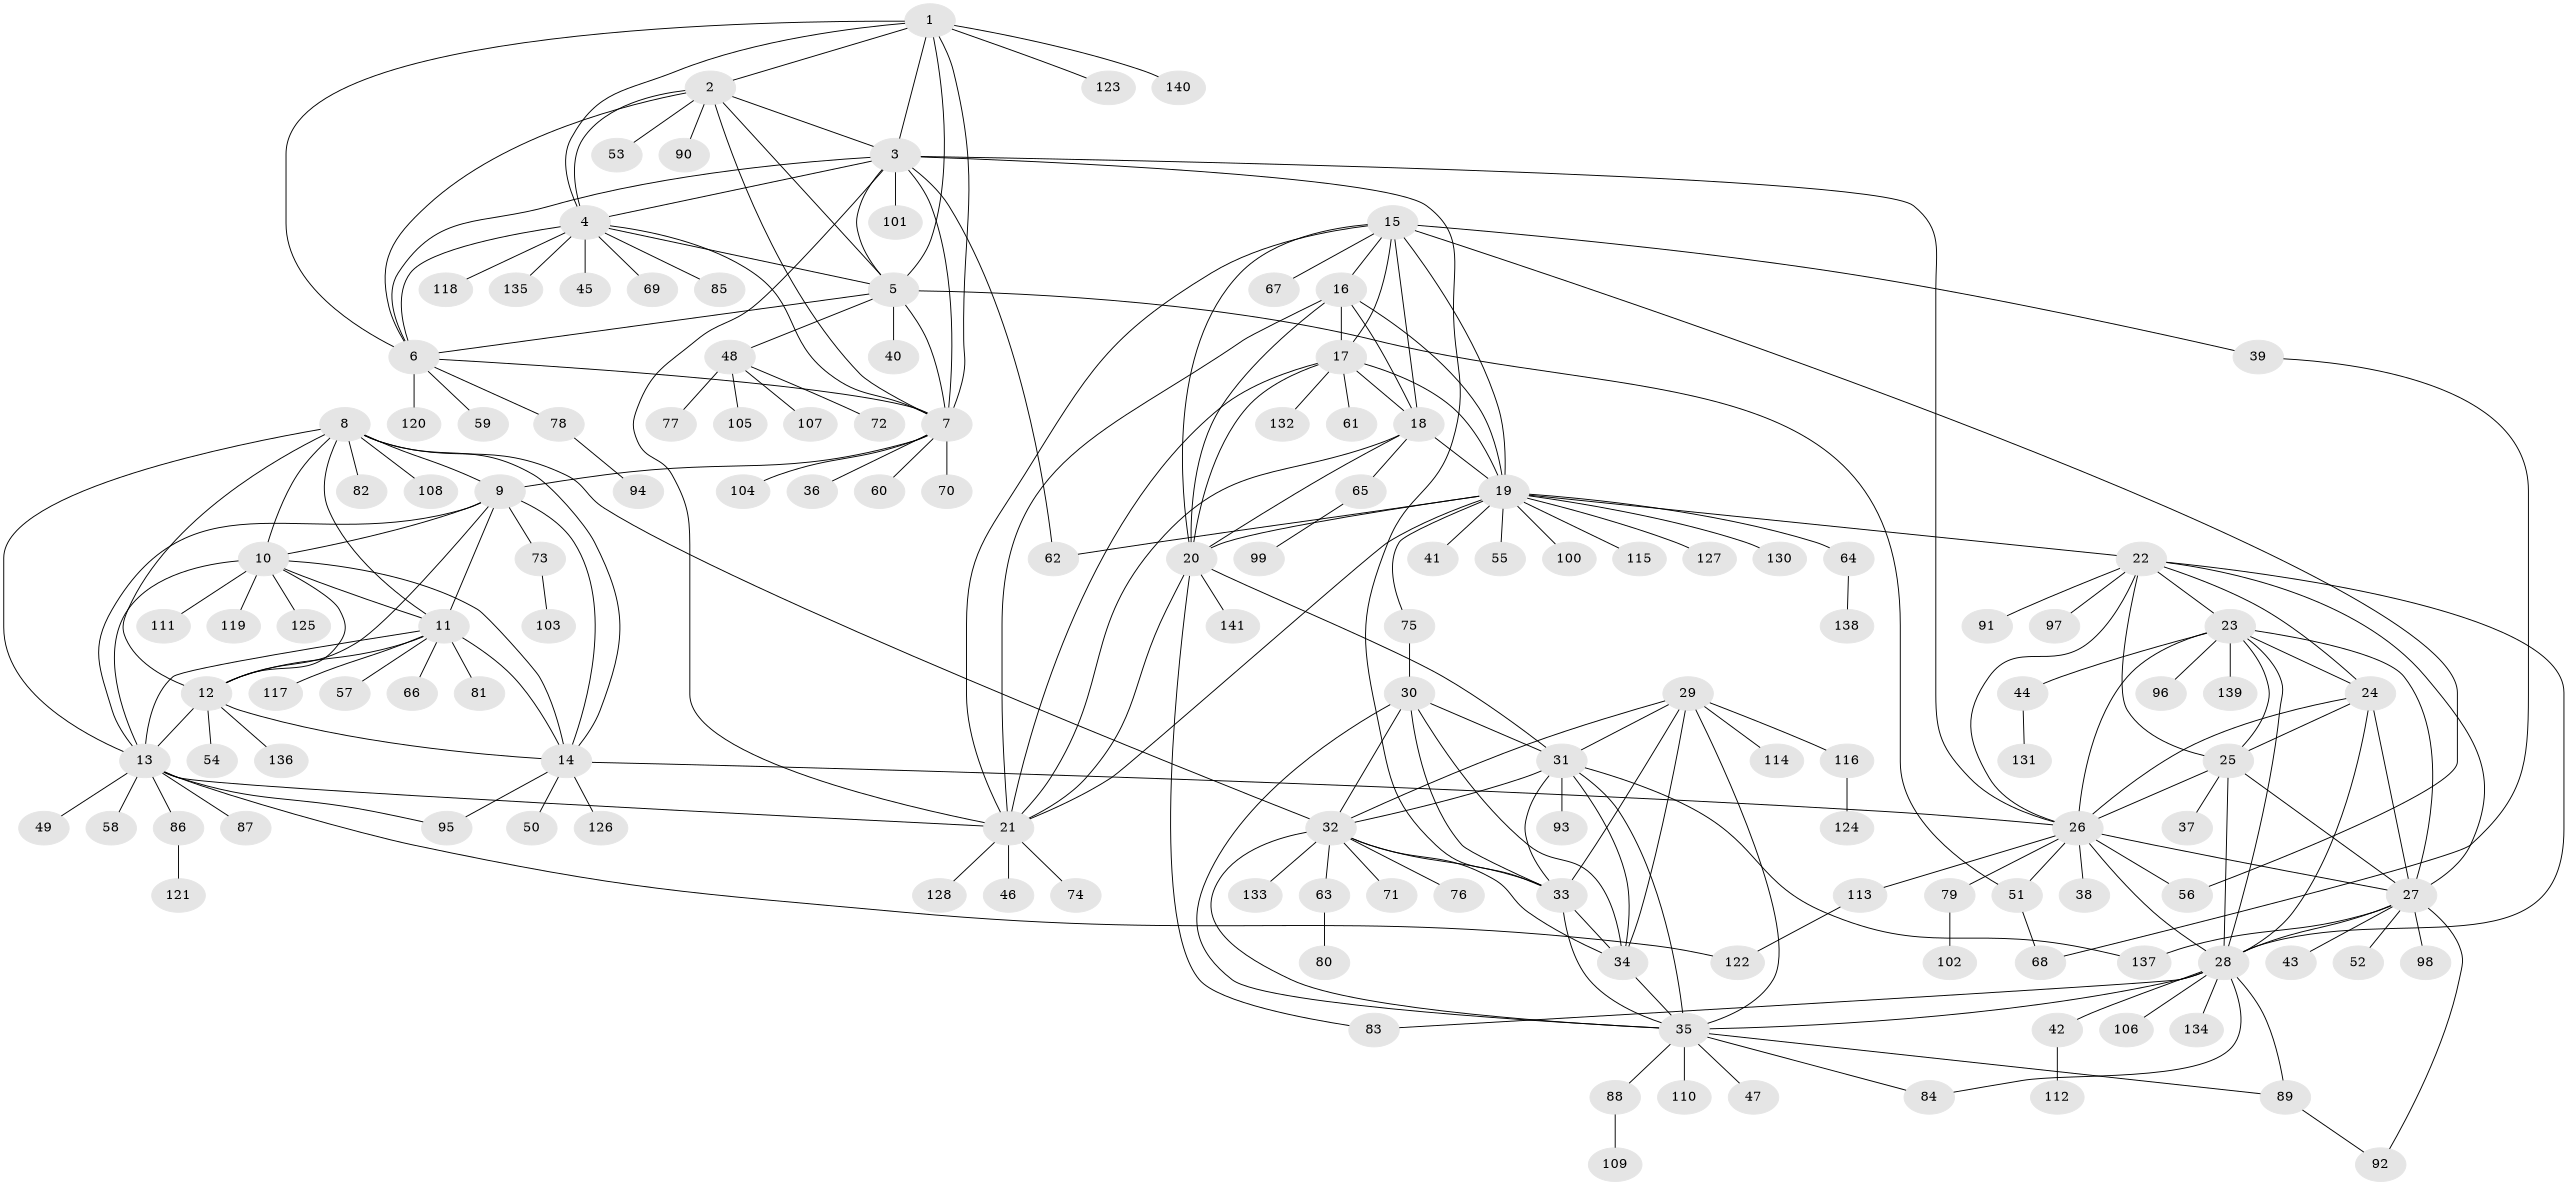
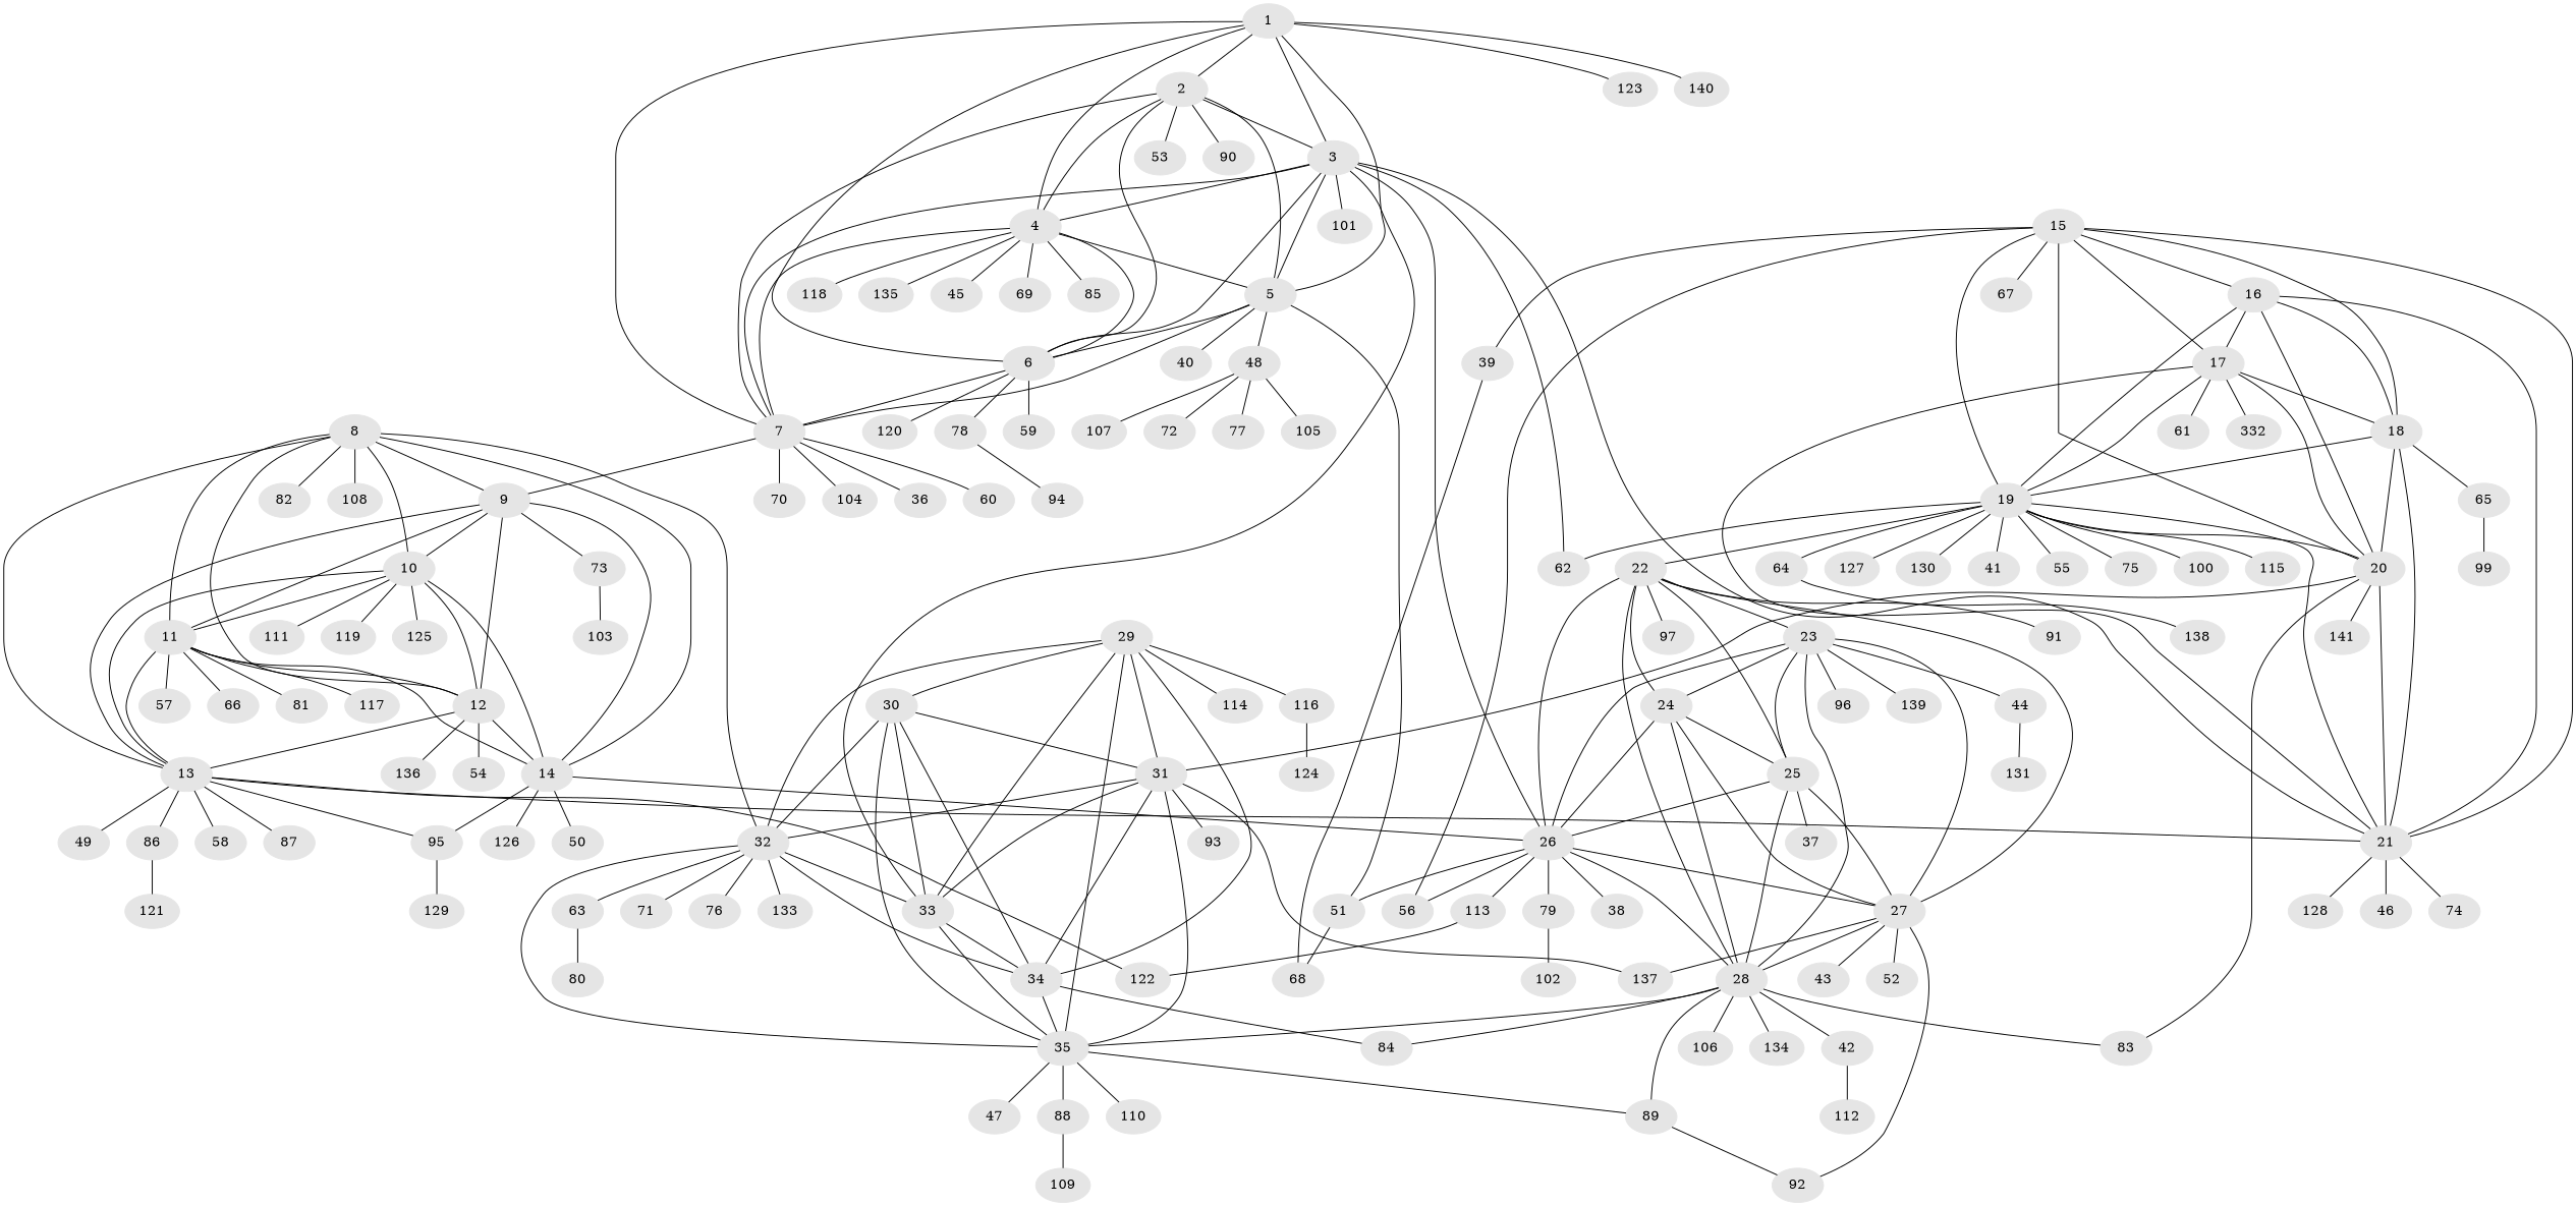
  graph {
    node [color=gray90 style=filled]
    1
    2
    3
    4
    5
    6
    7
    123
    140
    53
    90
    21
    26
    33
    62
    101
    45
    69
    85
    118
    135
    40
    48
    51
    59
    78
    120
    9
    36
    60
    70
    104
    46
    74
    128
    56
    27
    28
    38
    79
    113
    35
    34
    72
    77
    105
    107
    68
    94
    10
    11
    12
    13
    14
    73
    8
    32
    82
    108
    111
    119
    125
    57
    66
    81
    117
    54
    136
    49
    58
    86
    87
    122
    95
    50
    126
    63
    71
    76
    133
    103
    121
+   129
    15
    16
    17
    18
    19
    20
    39
    67
    61
-   132
+   132 [label=332]
    65
    22
    41
    55
    64
    75
    100
    115
    127
    130
    31
    83
    141
    99
    23
    24
    25
    91
    97
    138
    137
    93
    44
    96
    139
    37
    43
    52
    92
-   98
    42
    84
    89
    106
    134
    131
    102
    47
    88
    110
    112
    29
    30
    114
    116
    124
    80
    109
    1 -- 2
    1 -- 3
    1 -- 4
    1 -- 5
    1 -- 6
    1 -- 7
    1 -- 123
    1 -- 140
    2 -- 3
    2 -- 4
    2 -- 5
    2 -- 6
    2 -- 7
    2 -- 53
    2 -- 90
    3 -- 4
    3 -- 5
    3 -- 6
    3 -- 7
    3 -- 21
    3 -- 26
    3 -- 33
    3 -- 62
    3 -- 101
    4 -- 5
    4 -- 6
    4 -- 7
    4 -- 45
    4 -- 69
    4 -- 85
    4 -- 118
    4 -- 135
    5 -- 6
    5 -- 7
    5 -- 40
    5 -- 48
    5 -- 51
    6 -- 7
    6 -- 59
    6 -- 78
    6 -- 120
    7 -- 9
    7 -- 36
    7 -- 60
    7 -- 70
    7 -- 104
    21 -- 46
    21 -- 74
    21 -- 128
    26 -- 51
    26 -- 56
    26 -- 27
    26 -- 28
    26 -- 38
    26 -- 79
    26 -- 113
    33 -- 35
    33 -- 34
    48 -- 72
    48 -- 77
    48 -- 105
    48 -- 107
    51 -- 68
    78 -- 94
    9 -- 10
    9 -- 11
    9 -- 12
    9 -- 13
    9 -- 14
    9 -- 73
    27 -- 28
    27 -- 137
    27 -- 43
    27 -- 52
    27 -- 92
-   27 -- 98
    28 -- 35
    28 -- 83
    28 -- 42
    28 -- 84
    28 -- 89
    28 -- 106
    28 -- 134
    79 -- 102
    113 -- 122
-   35 -- 84
+   34 -- 84
    35 -- 89
    35 -- 47
    35 -- 88
    35 -- 110
    34 -- 35
    10 -- 11
    10 -- 12
    10 -- 13
    10 -- 14
    10 -- 111
    10 -- 119
    10 -- 125
    11 -- 12
    11 -- 13
    11 -- 14
    11 -- 57
    11 -- 66
    11 -- 81
    11 -- 117
    12 -- 13
    12 -- 14
    12 -- 54
    12 -- 136
    13 -- 21
    13 -- 49
    13 -- 58
    13 -- 86
    13 -- 87
    13 -- 122
    13 -- 95
    14 -- 26
    14 -- 95
    14 -- 50
    14 -- 126
    73 -- 103
    8 -- 9
    8 -- 10
    8 -- 11
    8 -- 12
    8 -- 13
    8 -- 14
    8 -- 32
    8 -- 82
    8 -- 108
    32 -- 33
    32 -- 35
    32 -- 34
    32 -- 63
    32 -- 71
    32 -- 76
    32 -- 133
    86 -- 121
+   95 -- 129
    63 -- 80
    15 -- 21
    15 -- 56
    15 -- 16
    15 -- 17
    15 -- 18
    15 -- 19
    15 -- 20
    15 -- 39
    15 -- 67
    16 -- 21
    16 -- 17
    16 -- 18
    16 -- 19
    16 -- 20
    17 -- 21
    17 -- 18
    17 -- 19
    17 -- 20
    17 -- 61
    17 -- 132
    18 -- 21
    18 -- 19
    18 -- 20
    18 -- 65
    19 -- 21
    19 -- 62
    19 -- 20
    19 -- 22
    19 -- 41
    19 -- 55
    19 -- 64
    19 -- 75
    19 -- 100
    19 -- 115
    19 -- 127
    19 -- 130
    20 -- 21
    20 -- 31
    20 -- 83
    20 -- 141
    39 -- 68
    65 -- 99
    22 -- 26
    22 -- 27
    22 -- 28
    22 -- 23
    22 -- 24
    22 -- 25
    22 -- 91
    22 -- 97
    64 -- 138
    31 -- 33
    31 -- 35
    31 -- 34
    31 -- 32
    31 -- 137
    31 -- 93
    23 -- 26
    23 -- 27
    23 -- 28
    23 -- 24
    23 -- 25
    23 -- 44
    23 -- 96
    23 -- 139
    24 -- 26
    24 -- 27
    24 -- 28
    24 -- 25
    25 -- 26
    25 -- 27
    25 -- 28
    25 -- 37
    44 -- 131
    42 -- 112
    89 -- 92
    88 -- 109
    29 -- 33
    29 -- 35
    29 -- 34
    29 -- 32
    29 -- 31
-   75 -- 30
+   29 -- 30
    29 -- 114
    29 -- 116
    30 -- 33
    30 -- 35
    30 -- 34
    30 -- 32
    30 -- 31
    116 -- 124
  }
